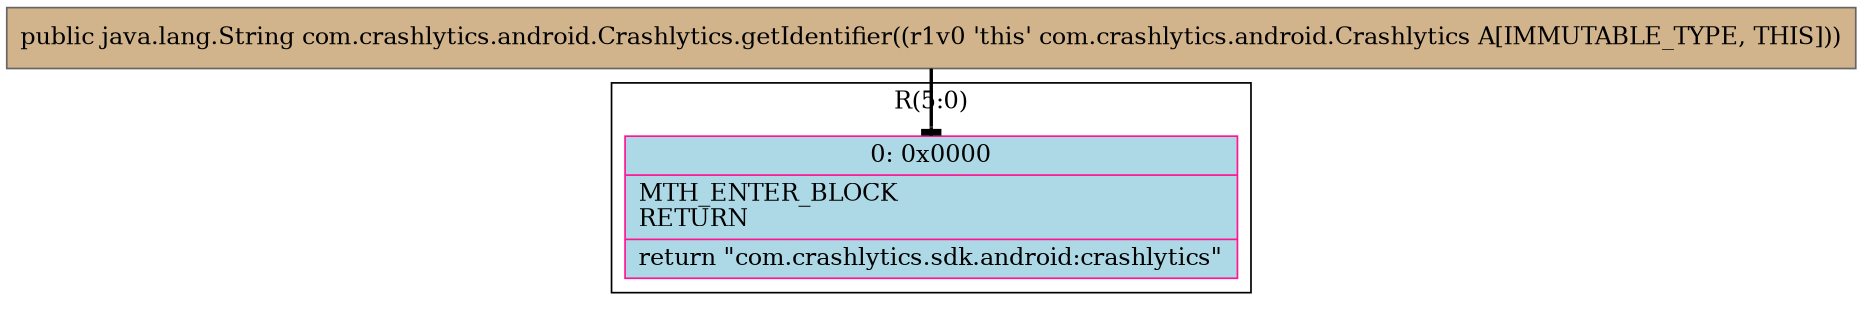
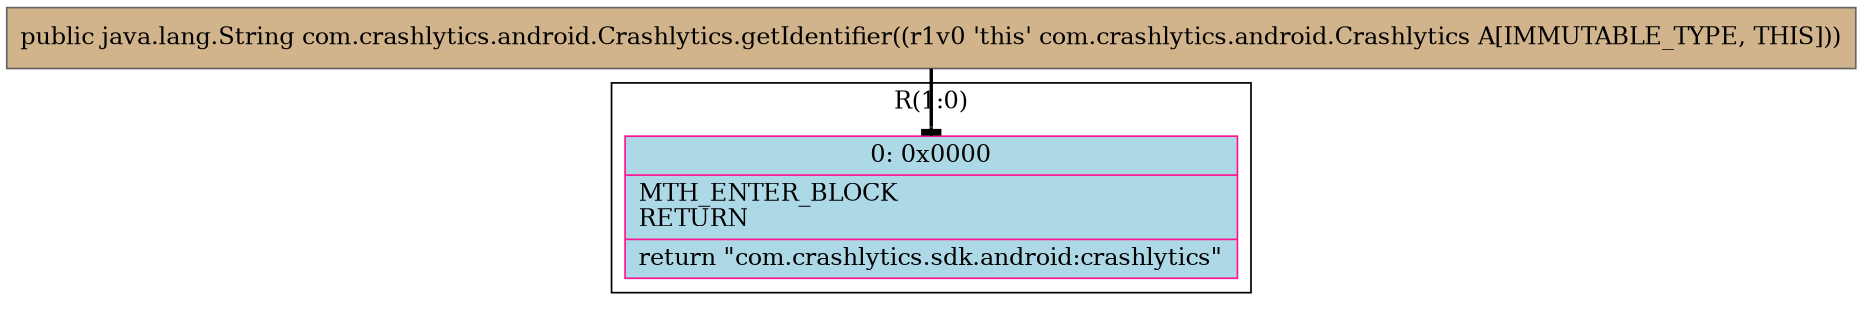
  digraph {
    node [shape=record style=filled]
    n1 [color=deeppink label="{0\:\ 0x0000|MTH_ENTER_BLOCK\lRETURN\l|return \"com.crashlytics.sdk.android:crashlytics\"\l}" fillcolor=lightblue]
    n2 [label="{public java.lang.String com.crashlytics.android.Crashlytics.getIdentifier((r1v0 'this' com.crashlytics.android.Crashlytics A[IMMUTABLE_TYPE, THIS])) }" fillcolor=tan color=gray40]
    subgraph cluster_1 {
-     label="R(5:0)"
+     label="R(1:0)"
      n1
    }
    n2 -> n1 [style=bold arrowhead=tee]
  }
